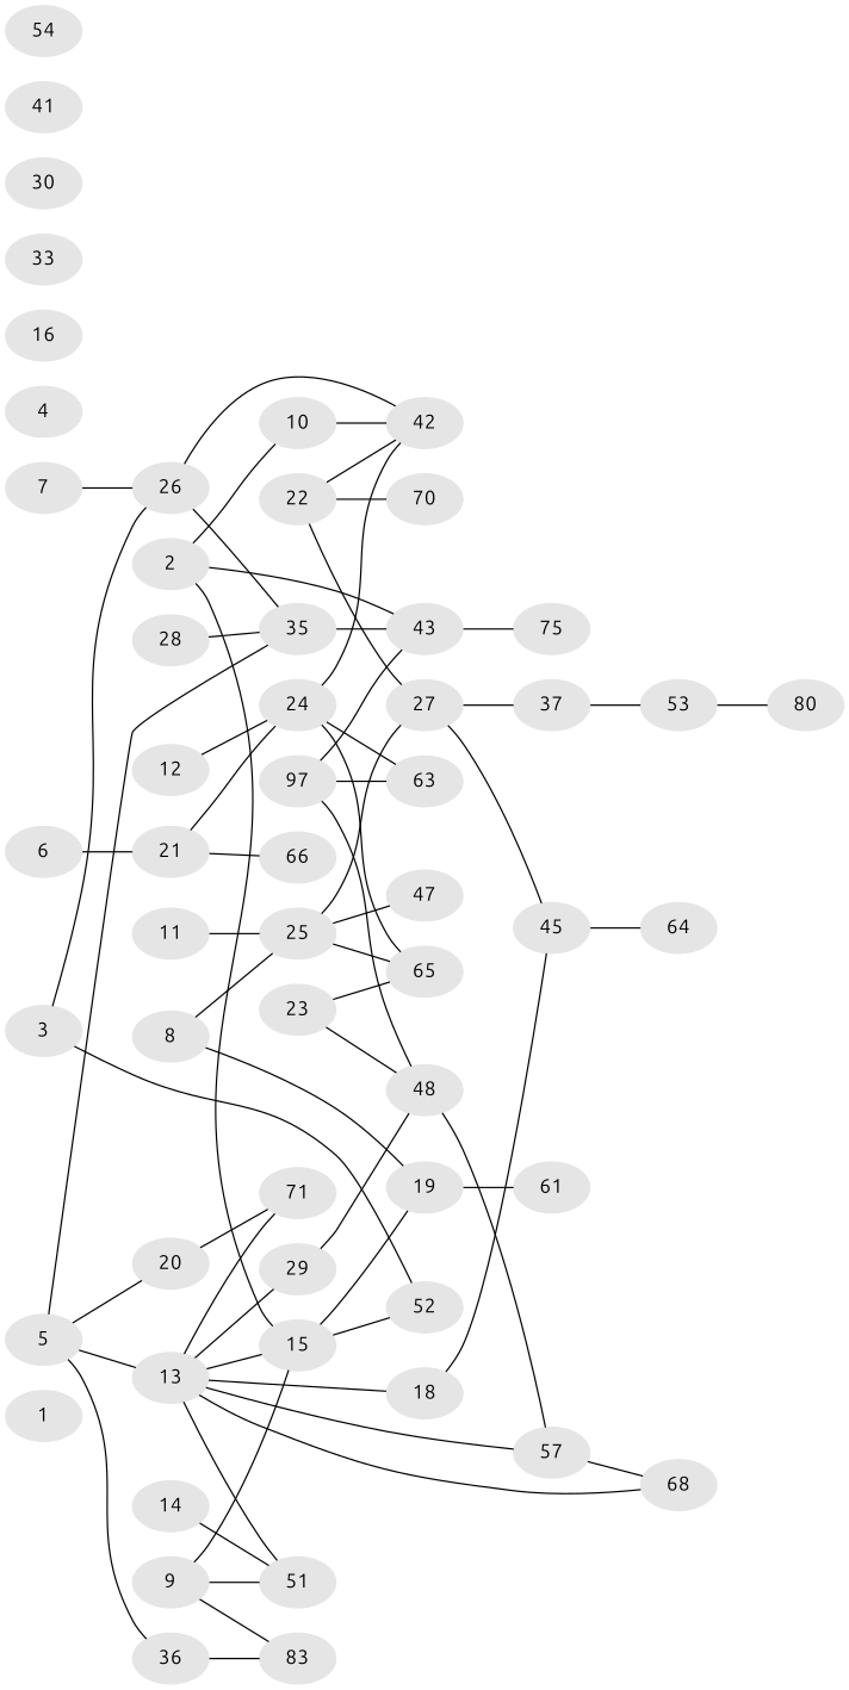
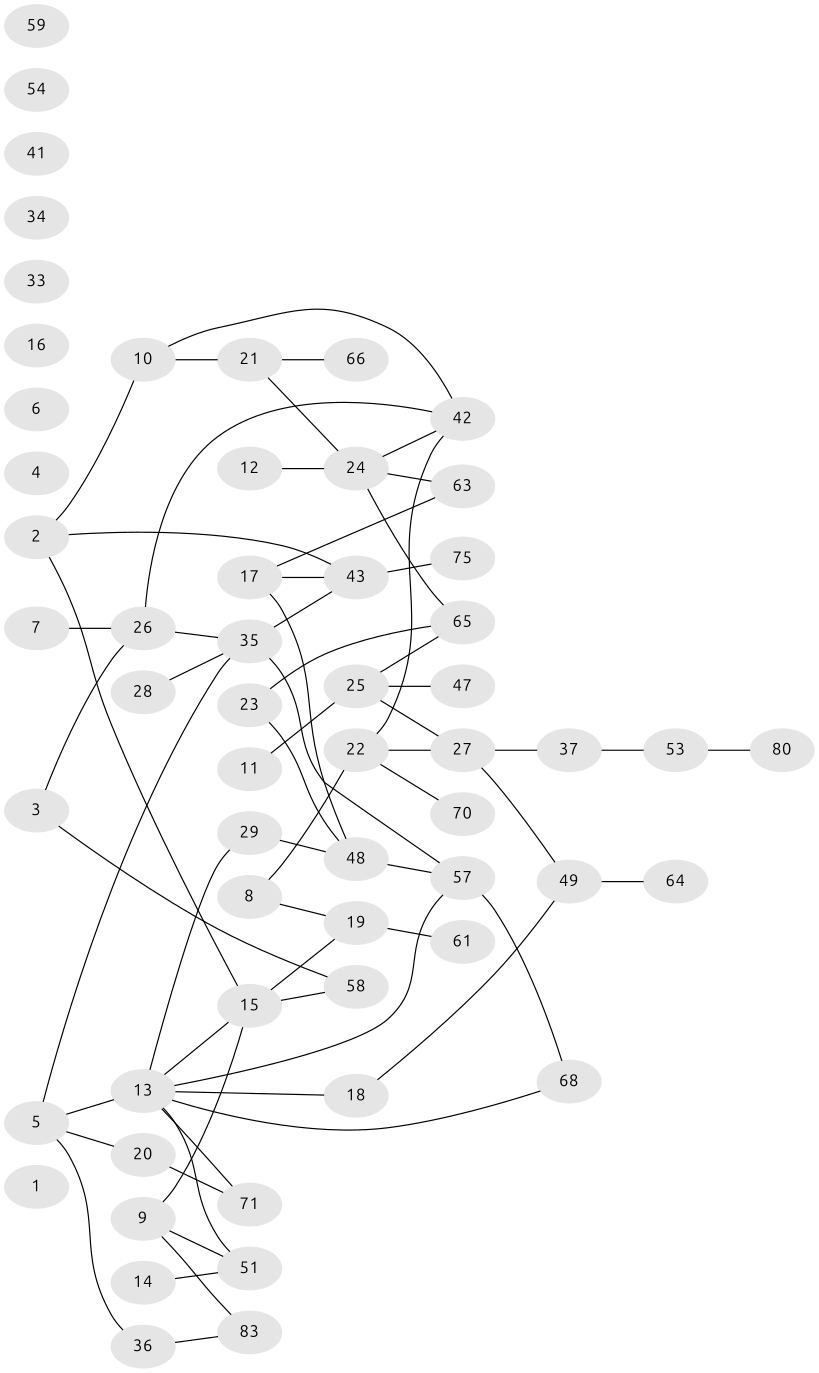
  graph {
    fontname=Ubuntu
    rankdir=LR
    node [color=gray90 fontname=Ubuntu style=filled]
    edge [fontname=Ubuntu]
    1
    2 [super="+30"]
    10
    15 [super="+84"]
    43 [super="+85"]
    21 [super="+31"]
    42 [super="+72"]
-   58 [label=52]
+   58
    19
    75
    26 [super="+60"]
    35 [super="+55"]
    3
    4
    5 [super="+69"]
    13 [super="+52"]
    20 [super="+49"]
    36
    51
    18
    29 [super="+32"]
    57 [super="+73"]
    68
    71 [super="+79"]
    83
    6
    7
    8 [super="+44"]
    22 [super="+56"]
    61
    27 [super="+38"]
    70
    9 [super="+81"]
    24 [super="+82"]
    n35 [label=66]
    25 [super="+62"]
    65 [super="+78"]
    47
    11
    63
    12
-   45 [super="+50"]
+   45 [super="+50" label=49]
    48 [super="+66"]
    14 [super="+39"]
    16
-   17 [label=97]
+   17
    64
    37 [super="+46"]
    23 [super="+74"]
    53
    28 [super="+76"]
    33
-   34 [label=30]
+   34
    80
    41
    54
+   59
    2 -- 10
    2 -- 15 [weight=2]
    2 -- 43
-   6 -- 21
+   10 -- 21
    10 -- 42
    15 -- 58
    15 -- 19
    43 -- 75
    21 -- 24
    21 -- n35
    19 -- 61
    26 -- 42
    26 -- 35
    35 -- 43
+   35 -- 57
    3 -- 58
    3 -- 26
    5 -- 35
    5 -- 13
    5 -- 20
    5 -- 36
    13 -- 15
    13 -- 51
    13 -- 18
    13 -- 29
    13 -- 57
    13 -- 68
    13 -- 71
    20 -- 71
    36 -- 83
    18 -- 45
    29 -- 48
    57 -- 68
    7 -- 26
    8 -- 19
-   8 -- 25
+   8 -- 22
    22 -- 42
    22 -- 27
    22 -- 70
    27 -- 45
    27 -- 37
    9 -- 15
    9 -- 51
    9 -- 83
    24 -- 42
    24 -- 65
    24 -- 63
    25 -- 27
    25 -- 65
    25 -- 47
    11 -- 25
    12 -- 24
    45 -- 64
    48 -- 57
    14 -- 51
    17 -- 43
    17 -- 63
    17 -- 48
    37 -- 53
    23 -- 65
    23 -- 48
    53 -- 80
    28 -- 35
  }
